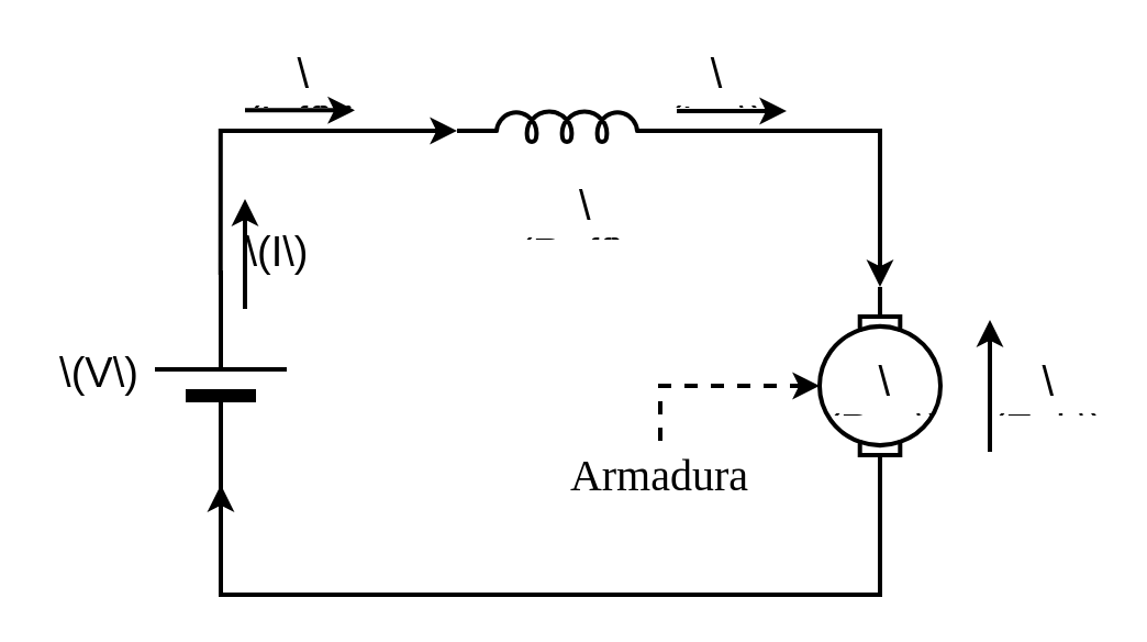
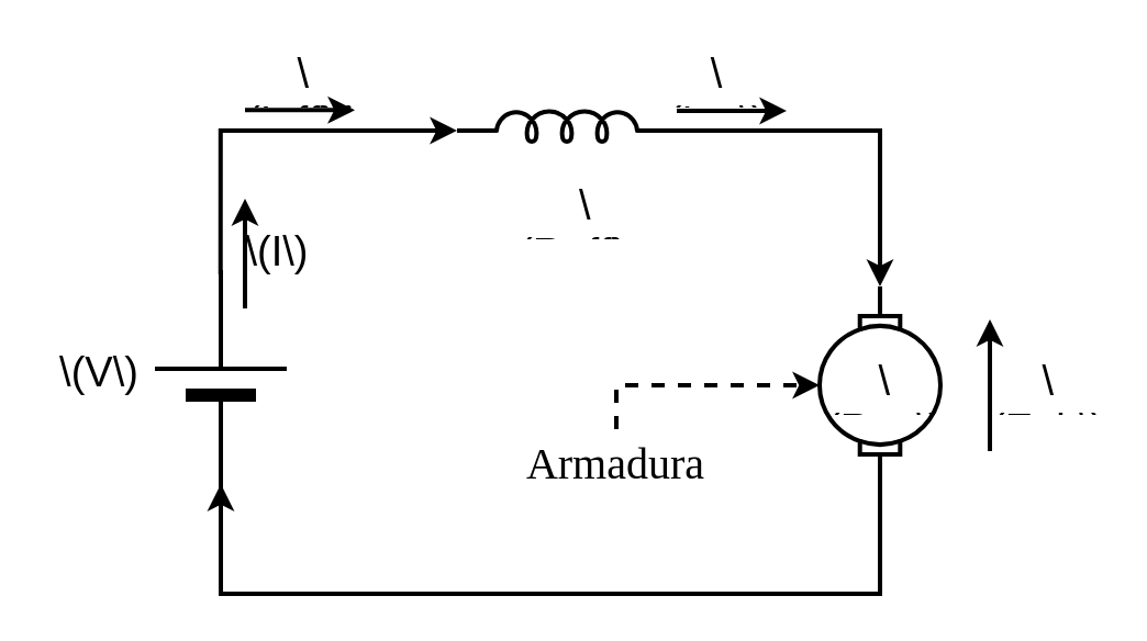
  <mxCell id="0" />
  <mxCell id="1" parent="0" />
  <mxCell id="2" style="edgeStyle=orthogonalEdgeStyle;rounded=0;orthogonalLoop=1;jettySize=auto;html=1;exitX=1;exitY=0.5;exitDx=0;exitDy=0;exitPerimeter=0;entryX=0;entryY=0.5;entryDx=0;entryDy=0;entryPerimeter=0;fontColor=default;labelBackgroundColor=none;strokeWidth=2;" parent="1" source="3" edge="1"><mxGeometry relative="1" as="geometry"><Array as="points"><mxPoint x="400" y="270" /><mxPoint x="100" y="270" /></Array><mxPoint x="100" y="220" as="targetPoint" /></mxGeometry></mxCell>
  <mxCell id="3" value="" style="shape=mxgraph.electrical.electro-mechanical.motor_2;html=1;shadow=0;dashed=0;align=center;fontSize=30;strokeWidth=2;rotation=90;fillColor=none;gradientColor=none;strokeColor=default;fontColor=default;labelBackgroundColor=none;" parent="1" vertex="1"><mxGeometry x="355" y="147.5" width="90" height="55" as="geometry" /></mxCell>
  <mxCell id="4" style="edgeStyle=orthogonalEdgeStyle;rounded=0;orthogonalLoop=1;jettySize=auto;html=1;exitX=1;exitY=0.645;exitDx=0;exitDy=0;exitPerimeter=0;fontColor=default;labelBackgroundColor=none;strokeWidth=2;" parent="1" source="6" target="3" edge="1"><mxGeometry relative="1" as="geometry" /></mxCell>
  <mxCell id="5" style="edgeStyle=orthogonalEdgeStyle;rounded=0;orthogonalLoop=1;jettySize=auto;html=1;fontColor=default;labelBackgroundColor=none;strokeWidth=2;" parent="1" edge="1"><mxGeometry relative="1" as="geometry"><mxPoint x="357.5" y="50" as="targetPoint" /><mxPoint x="307.5" y="50" as="sourcePoint" /></mxGeometry></mxCell>
  <mxCell id="6" value="" style="pointerEvents=1;verticalLabelPosition=bottom;shadow=0;dashed=0;align=center;html=1;verticalAlign=top;shape=mxgraph.electrical.inductors.inductor_5;fontColor=default;labelBackgroundColor=none;strokeWidth=2;" parent="1" vertex="1"><mxGeometry x="207.5" y="50" width="100" height="14" as="geometry" /></mxCell>
  <mxCell id="7" style="edgeStyle=orthogonalEdgeStyle;rounded=0;orthogonalLoop=1;jettySize=auto;html=1;exitX=0.98;exitY=0.498;exitDx=0;exitDy=0;exitPerimeter=0;entryX=0;entryY=0.645;entryDx=0;entryDy=0;entryPerimeter=0;fontColor=default;labelBackgroundColor=none;strokeWidth=2;" parent="1" source="20" target="6" edge="1"><mxGeometry relative="1" as="geometry"><mxPoint x="100" y="120" as="sourcePoint" /><Array as="points"><mxPoint x="100" y="59" /></Array></mxGeometry></mxCell>
  <mxCell id="8" value="" style="endArrow=classic;html=1;rounded=0;fontColor=default;labelBackgroundColor=none;strokeWidth=2;" parent="1" edge="1"><mxGeometry width="50" height="50" relative="1" as="geometry"><mxPoint x="450" y="205" as="sourcePoint" /><mxPoint x="450" y="145" as="targetPoint" /></mxGeometry></mxCell>
  <mxCell id="9" value="\(E_b\)" style="text;align=center;verticalAlign=middle;overflow=hidden;fontColor=default;labelBackgroundColor=none;whiteSpace=wrap;html=1;fontSize=19;" parent="1" vertex="1"><mxGeometry x="450" y="160" width="50" height="30" as="geometry" /></mxCell>
  <mxCell id="10" value="\(I_a\)" style="text;align=center;verticalAlign=middle;whiteSpace=wrap;overflow=hidden;fontColor=default;labelBackgroundColor=none;html=1;fontSize=19;strokeWidth=2;" parent="1" vertex="1"><mxGeometry x="301" y="20" width="50" height="30" as="geometry" /></mxCell>
  <mxCell id="11" value="\(I_{f}\)" style="text;align=center;verticalAlign=middle;whiteSpace=wrap;overflow=hidden;fontColor=default;labelBackgroundColor=none;html=1;fontSize=19;strokeWidth=2;" parent="1" vertex="1"><mxGeometry x="111" y="20" width="50" height="30" as="geometry" /></mxCell>
  <mxCell id="12" value="\(R_{f}\)" style="text;align=center;verticalAlign=middle;whiteSpace=wrap;overflow=hidden;fontColor=default;labelBackgroundColor=none;html=1;fontSize=19;strokeWidth=2;" parent="1" vertex="1"><mxGeometry x="235" y="80" width="50" height="30" as="geometry" /></mxCell>
  <mxCell id="13" value="\(V\)" style="text;align=center;verticalAlign=middle;whiteSpace=wrap;overflow=hidden;fontColor=default;labelBackgroundColor=none;html=1;fontSize=19;strokeWidth=2;" parent="1" vertex="1"><mxGeometry x="20" y="155" width="50" height="30" as="geometry" /></mxCell>
  <mxCell id="14" value="\(R_a\)" style="text;align=center;verticalAlign=middle;whiteSpace=wrap;overflow=hidden;labelBackgroundColor=none;labelBorderColor=none;fontColor=default;html=1;fontSize=19;strokeWidth=2;" parent="1" vertex="1"><mxGeometry x="375" y="160" width="50" height="30" as="geometry" /></mxCell>
  <mxCell id="15" value="" style="edgeStyle=orthogonalEdgeStyle;rounded=0;orthogonalLoop=1;jettySize=auto;html=1;dashed=1;entryX=0.5;entryY=1;entryDx=0;entryDy=0;entryPerimeter=0;exitX=0.5;exitY=0;exitDx=0;exitDy=0;fontColor=default;labelBackgroundColor=none;strokeWidth=2;" parent="1" source="16" target="3" edge="1"><mxGeometry relative="1" as="geometry"><mxPoint x="280" y="190" as="sourcePoint" /><mxPoint x="345" y="160" as="targetPoint" /></mxGeometry></mxCell>
- <mxCell id="16" value="&lt;font face=&quot;Times New Roman&quot; style=&quot;font-size: 20px;&quot;&gt;Armadura&lt;/font&gt;" style="text;html=1;align=center;verticalAlign=middle;whiteSpace=wrap;rounded=0;fontSize=20;fontColor=default;labelBackgroundColor=none;strokeWidth=2;" parent="1" vertex="1"><mxGeometry x="250" y="200" width="100" height="30" as="geometry" /></mxCell>
+ <mxCell id="16" value="&lt;font face=&quot;Times New Roman&quot; style=&quot;font-size: 20px;&quot;&gt;Armadura&lt;/font&gt;" style="text;html=1;align=center;verticalAlign=middle;whiteSpace=wrap;rounded=0;fontSize=20;fontColor=default;labelBackgroundColor=none;strokeWidth=2;" parent="1" vertex="1"><mxGeometry x="230" y="195" width="100" height="30" as="geometry" /></mxCell>
  <mxCell id="17" value="\(I\)" style="text;align=center;verticalAlign=middle;whiteSpace=wrap;overflow=hidden;fontColor=default;labelBackgroundColor=none;html=1;fontSize=19;strokeWidth=2;" parent="1" vertex="1"><mxGeometry x="101" y="100" width="50" height="30" as="geometry" /></mxCell>
  <mxCell id="18" value="" style="endArrow=classic;html=1;rounded=0;fontColor=default;labelBackgroundColor=none;strokeWidth=2;" parent="1" edge="1"><mxGeometry width="50" height="50" relative="1" as="geometry"><mxPoint x="111" y="140" as="sourcePoint" /><mxPoint x="111" y="90" as="targetPoint" /></mxGeometry></mxCell>
  <mxCell id="19" style="edgeStyle=orthogonalEdgeStyle;rounded=0;orthogonalLoop=1;jettySize=auto;html=1;fontColor=default;labelBackgroundColor=none;strokeWidth=2;" parent="1" edge="1"><mxGeometry relative="1" as="geometry"><mxPoint x="161" y="49.67" as="targetPoint" /><mxPoint x="111" y="49.67" as="sourcePoint" /></mxGeometry></mxCell>
  <mxCell id="20" value="" style="verticalLabelPosition=bottom;shadow=0;dashed=0;align=center;fillColor=strokeColor;html=1;verticalAlign=top;strokeWidth=2;shape=mxgraph.electrical.miscellaneous.monocell_battery;rotation=-90;" vertex="1" parent="1"><mxGeometry x="50" y="142.5" width="100" height="60" as="geometry" /></mxCell>
